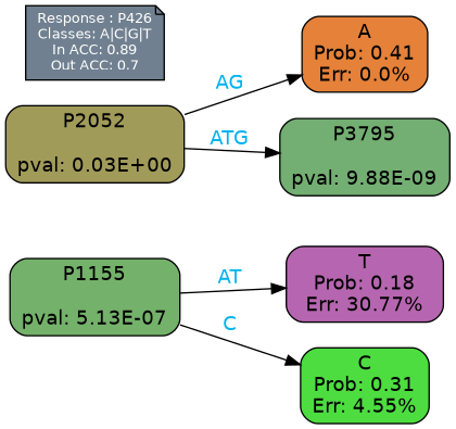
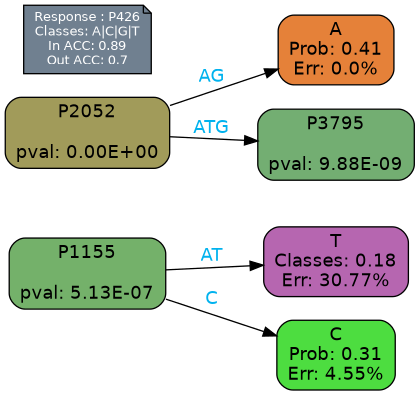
  digraph {
    rankdir=LR
    ranksep=equally
    splines=polylines
    node [color=black fontname=helvetica shape=box style="filled, rounded"]
    edge [fontcolor=deepskyblue2 fontname=helvetica]
-   n1 [fillcolor="#b666b0" label="T\nProb: 0.18\nErr: 30.77%"]
+   n1 [fillcolor="#b666b0" label="T\nClasses: 0.18\nErr: 30.77%"]
    n2 [fillcolor="#4ddd40" label="C\nProb: 0.31\nErr: 4.55%"]
    n3 [fillcolor="#e58139" label="A\nProb: 0.41\nErr: 0.0%"]
    n4 [align=left fillcolor=slategray fontcolor=white fontsize=10 label="Response : P426\nClasses: A|C|G|T\nIn ACC: 0.89\nOut ACC: 0.7\n" shape=note style=filled]
-   n5 [fillcolor="#a19b5a" label="P2052\n\npval: 0.03E+00"]
+   n5 [fillcolor="#a19b5a" label="P2052\n\npval: 0.00E+00"]
    n6 [fillcolor="#73ae72" label="P3795\n\npval: 9.88E-09"]
    n7 [fillcolor="#74b16a" label="P1155\n\npval: 5.13E-07"]
    subgraph sub_1 {
      rank=same
      n1
      n2
      n3
    }
    subgraph sub_2 {
      rank=same
      n4
      n5
    }
    n5 -> n3 [label=AG]
    n5 -> n6 [label=ATG]
    n7 -> n1 [label=AT]
    n7 -> n2 [label=C]
  }
